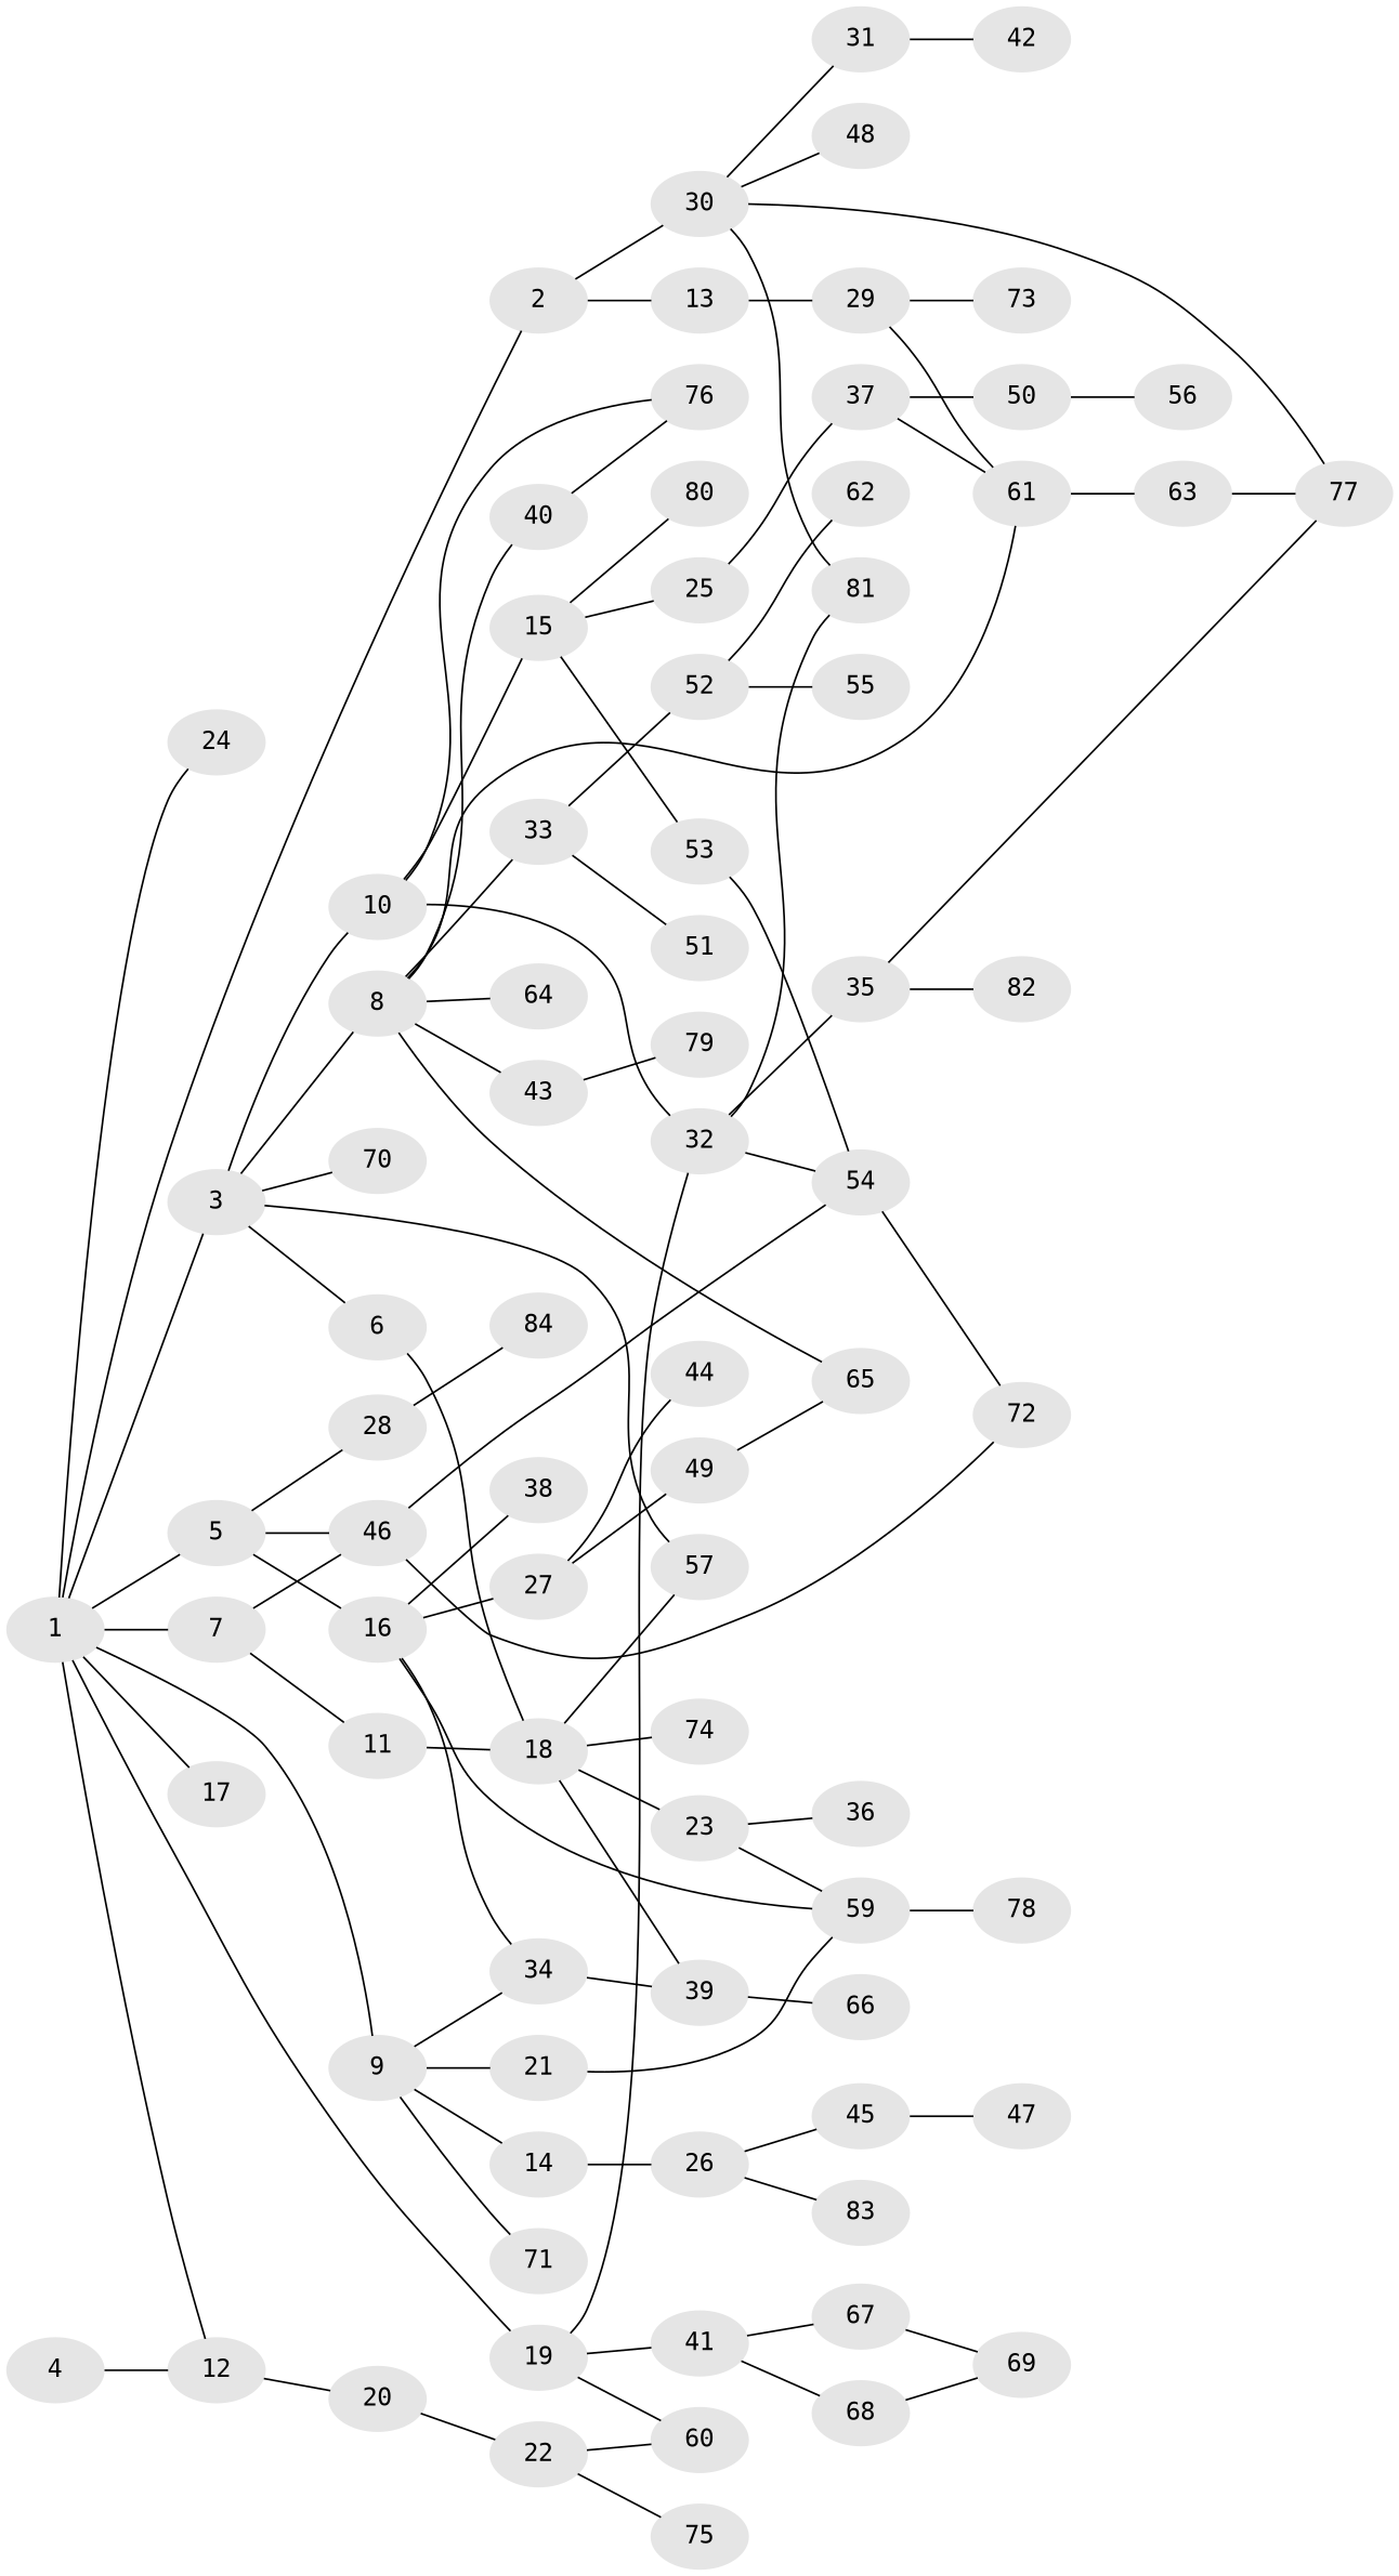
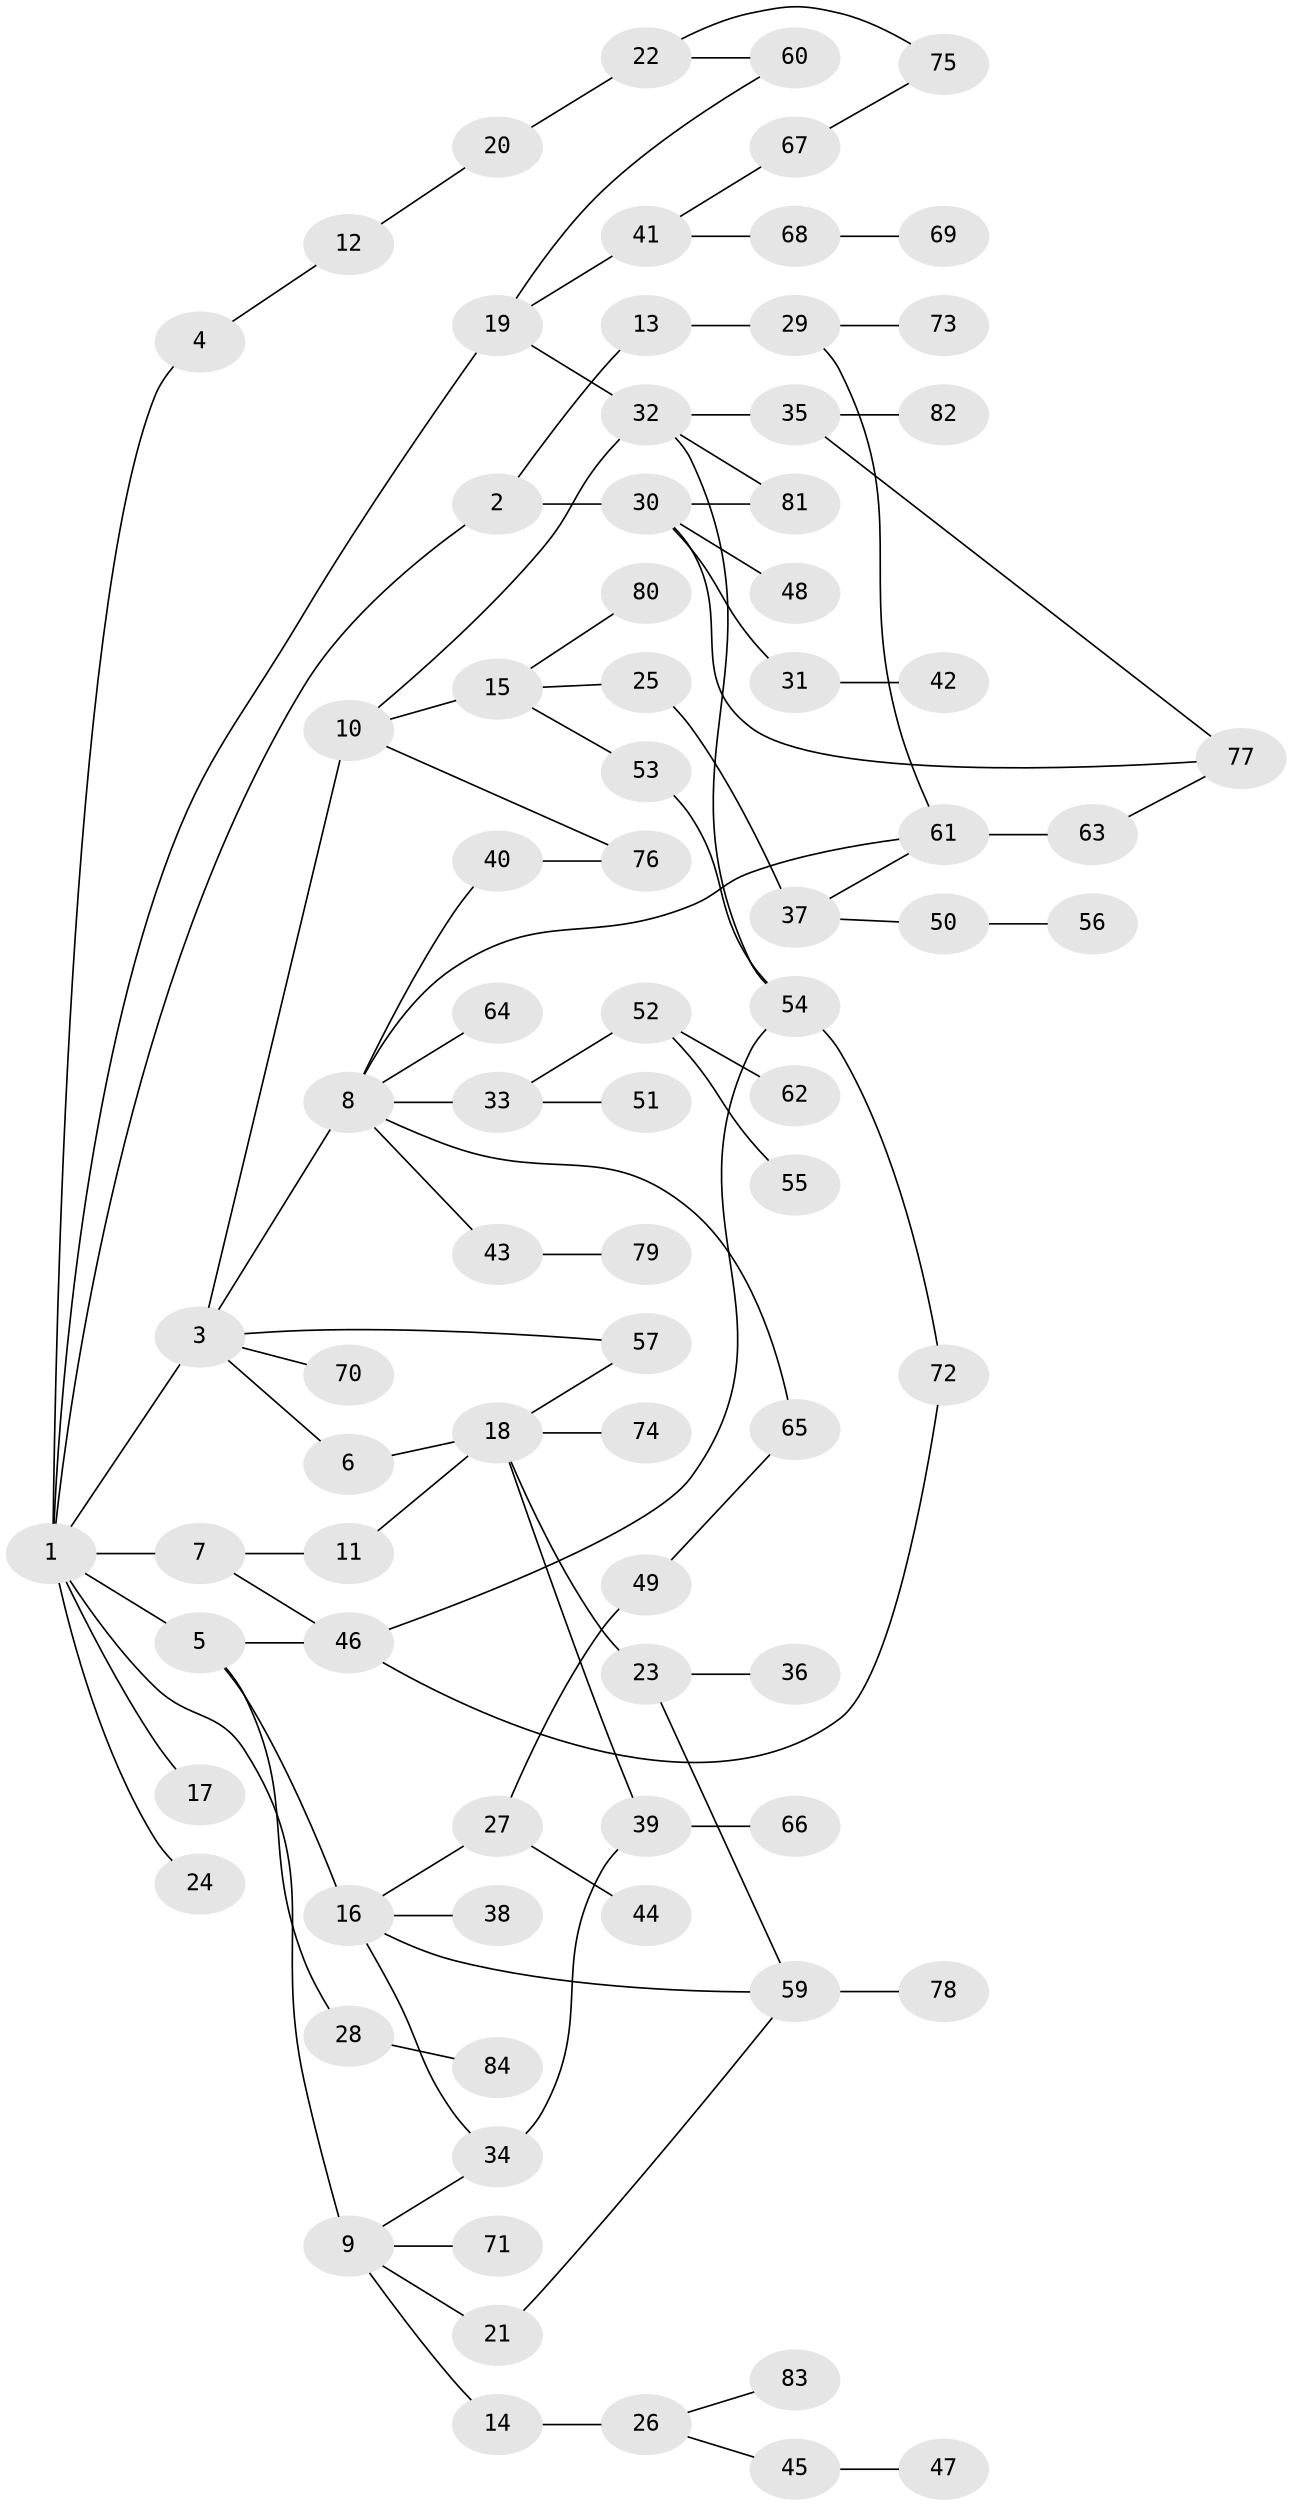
  graph {
    fontname="DejaVu Sans Mono"
    rankdir=LR
    node [color=gray90 fontname="DejaVu Sans Mono" style=filled]
    edge [fontname="DejaVu Sans Mono"]
    1
    2
    3
    4
    5
    7
    9
    17
    19
    24
    13
    30
    6
    8
    10
    57
    70
    12
    16
    28
    46
    11
    14
    21
    34
    71
    32
    41
    60
    29
    31
    48
    77
    81
    18
    33
    40
    43
    61
    64
    65
    15
    76
    20
    27
    38
    59
    84
    54
    72
    23
    39
    74
    51
    52
    79
    63
    26
    25
    53
    80
    35
    22
    73
    45
    83
    37
    44
    49
    78
    36
    66
    67
    68
    75
    50
    47
    42
    82
    55
    62
    56
    69
    1 -- 2
    1 -- 3
-   1 -- 12
+   1 -- 4
    1 -- 5
    1 -- 7
    1 -- 9
    1 -- 17
    1 -- 19
    1 -- 24
    2 -- 13
    2 -- 30
    3 -- 6
    3 -- 8
    3 -- 10
    3 -- 57
    3 -- 70
    4 -- 12
    5 -- 16
    5 -- 28
    5 -- 46
    7 -- 46
    7 -- 11
    9 -- 14
    9 -- 21
    9 -- 34
    9 -- 71
    19 -- 32
    19 -- 41
    19 -- 60
    13 -- 29
    30 -- 31
    30 -- 48
    30 -- 77
    30 -- 81
    6 -- 18
    8 -- 33
    8 -- 40
    8 -- 43
    8 -- 61
    8 -- 64
    8 -- 65
    10 -- 32
    10 -- 15
    10 -- 76
    12 -- 20
    16 -- 34
    16 -- 27
    16 -- 38
    16 -- 59
    28 -- 84
    46 -- 54
    46 -- 72
    11 -- 18
    14 -- 26
    21 -- 59
    34 -- 39
    32 -- 81
    32 -- 54
    32 -- 35
    41 -- 67
    41 -- 68
    29 -- 61
    29 -- 73
    31 -- 42
    18 -- 57
    18 -- 23
    18 -- 39
    18 -- 74
    33 -- 51
    33 -- 52
    40 -- 76
    43 -- 79
    61 -- 63
    15 -- 25
    15 -- 53
    15 -- 80
    20 -- 22
    27 -- 44
    27 -- 49
    59 -- 78
    54 -- 72
    23 -- 59
    23 -- 36
    39 -- 66
    52 -- 55
    52 -- 62
    63 -- 77
    26 -- 45
    26 -- 83
    25 -- 37
    53 -- 54
    35 -- 77
    35 -- 82
    22 -- 60
    22 -- 75
    45 -- 47
    37 -- 61
    37 -- 50
    49 -- 65
-   67 -- 69
+   67 -- 75
    68 -- 69
    50 -- 56
  }
